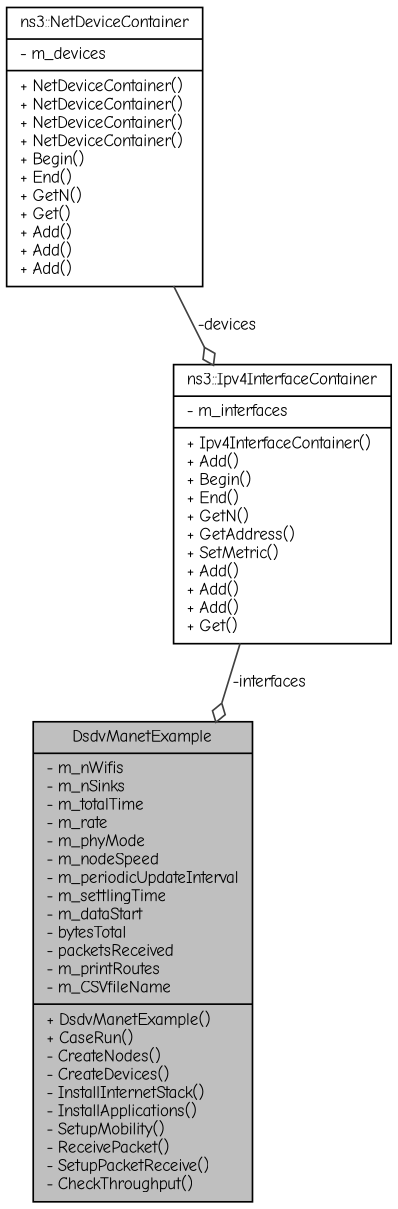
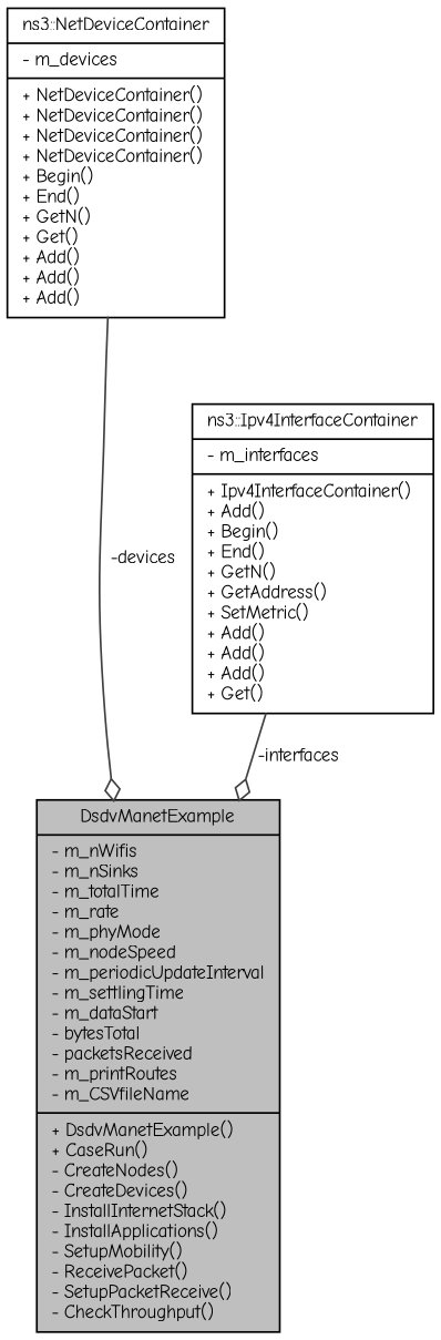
  digraph {
    fontname="Comic Neue"
    node [color=black fillcolor=white fontname="Comic Neue" fontsize=10 shape=record style=filled]
    edge [arrowhead=odiamond color=grey25 fontname="Comic Neue" fontsize=10 labelfontname=Helvetica labelfontsize=10 style=solid]
    n1 [fillcolor=grey75 fontcolor=black height=0.2 label="{DsdvManetExample\n|- m_nWifis\l- m_nSinks\l- m_totalTime\l- m_rate\l- m_phyMode\l- m_nodeSpeed\l- m_periodicUpdateInterval\l- m_settlingTime\l- m_dataStart\l- bytesTotal\l- packetsReceived\l- m_printRoutes\l- m_CSVfileName\l|+ DsdvManetExample()\l+ CaseRun()\l- CreateNodes()\l- CreateDevices()\l- InstallInternetStack()\l- InstallApplications()\l- SetupMobility()\l- ReceivePacket()\l- SetupPacketReceive()\l- CheckThroughput()\l}" width=0.4]
    n2 [height=0.2 label="{ns3::Ipv4InterfaceContainer\n|- m_interfaces\l|+ Ipv4InterfaceContainer()\l+ Add()\l+ Begin()\l+ End()\l+ GetN()\l+ GetAddress()\l+ SetMetric()\l+ Add()\l+ Add()\l+ Add()\l+ Get()\l}" width=0.4]
    n3 [height=0.2 label="{ns3::NetDeviceContainer\n|- m_devices\l|+ NetDeviceContainer()\l+ NetDeviceContainer()\l+ NetDeviceContainer()\l+ NetDeviceContainer()\l+ Begin()\l+ End()\l+ GetN()\l+ Get()\l+ Add()\l+ Add()\l+ Add()\l}" width=0.4]
    n2 -> n1 [label=" -interfaces"]
-   n3 -> n2 [label=" -devices"]
+   n3 -> n1 [label=" -devices"]
  }
